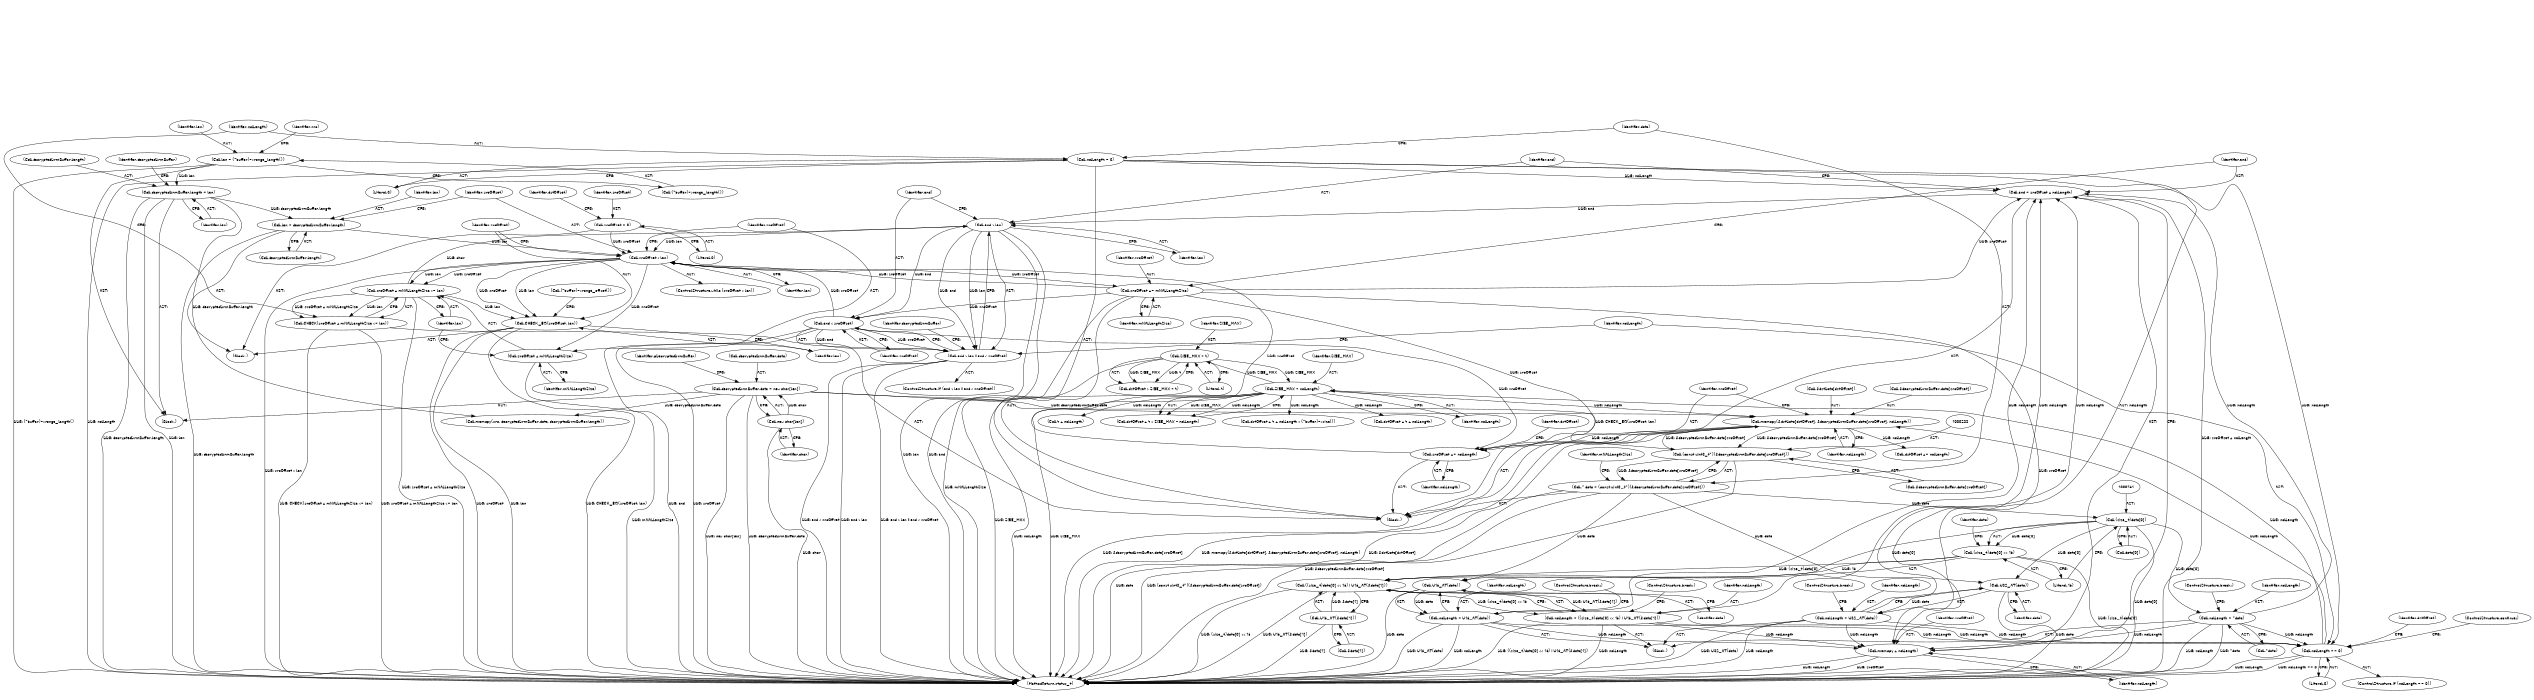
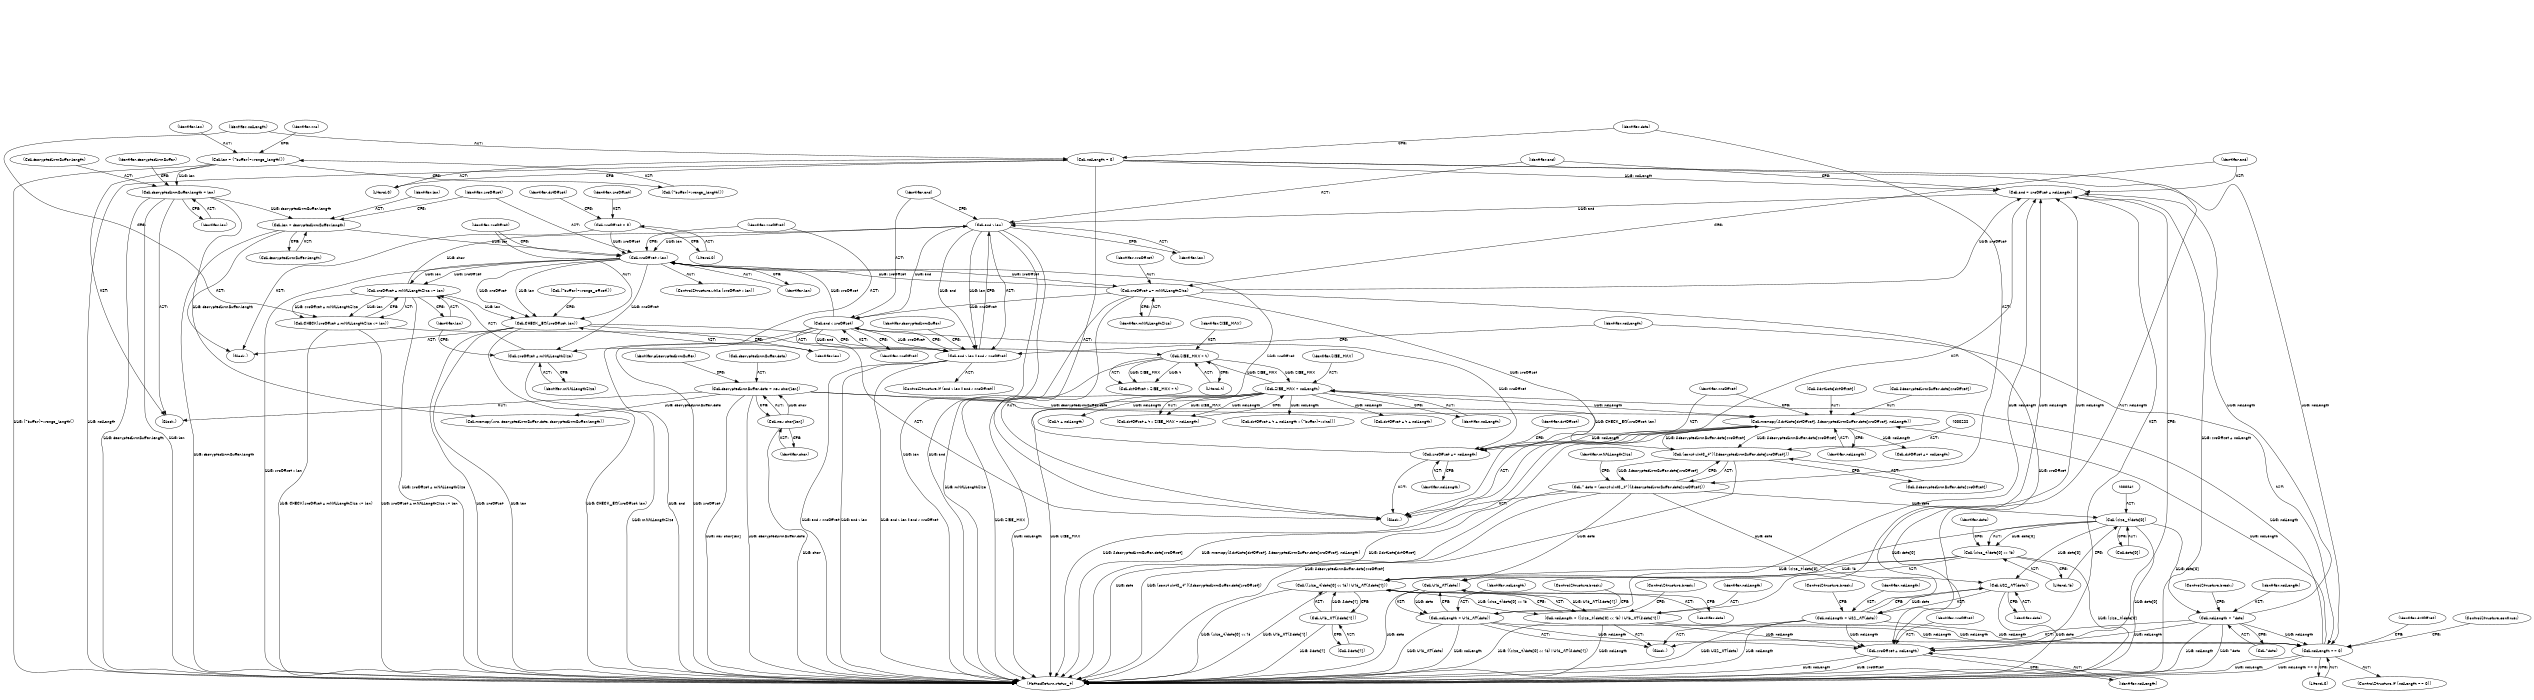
  digraph {
    fontname="Patrick Hand"
    node [fontname="Patrick Hand"]
    edge [fontname="Patrick Hand"]
    n1 [label="(Call,end = srcOffset + nalLength)"]
    n2 [label="(Call,end > len)"]
-   n3 [label="(Call,memcpy + nalLength)"]
+   n3 [label="(Call,srcOffset + nalLength)"]
    n4 [label="(MethodReturn,status_t)"]
    n5 [label="(Block,)"]
    n6 [label="(Call,srcOffset < len)"]
    n7 [label="(Call,end < srcOffset)"]
    n8 [label="(Call,end > len || end < srcOffset)"]
    n9 [label="(Identifier,len)"]
    n10 [label="(Identifier,nalLength)"]
    n11 [label="(Call,srcOffset += mNALLengthSize)"]
    n12 [label="(Call,srcOffset += nalLength)"]
    n13 [label="(Identifier,mNALLengthSize)"]
    n14 [label="(Call,srcOffset + mNALLengthSize <= len)"]
    n15 [label="(Call,CHECK_EQ(srcOffset, len))"]
    n16 [label="(Call,srcOffset + mNALLengthSize)"]
    n17 [label="(Identifier,len)"]
    n18 [label="(ControlStructure,while (srcOffset < len))"]
    n19 [label="(Identifier,srcOffset)"]
    n20 [label="(Identifier,nalLength)"]
    n21 [label="(Call,CHECK(srcOffset + mNALLengthSize <= len))"]
    n22 [label="(Identifier,len)"]
    n23 [label="(Block,)"]
    n24 [label="(Identifier,len)"]
    n25 [label="(Identifier,mNALLengthSize)"]
    n26 [label="(ControlStructure,if (end > len || end < srcOffset))"]
    n27 [label="(Call,nalLength = U32_AT(data))"]
    n28 [label="(Call,U32_AT(data))"]
    n29 [label="(Call,nalLength == 0)"]
    n30 [label="(Block,)"]
    n31 [label="(Identifier,data)"]
    n32 [label="(Call,memcpy(&dstData[dstOffset], &decryptedDrmBuffer.data[srcOffset], nalLength))"]
    n33 [label="(Call,SIZE_MAX - nalLength)"]
    n34 [label="(Literal,0)"]
    n35 [label="(ControlStructure,if (nalLength == 0))"]
    n36 [label="(Call,* data = (const uint8_t*)(&decryptedDrmBuffer.data[srcOffset]))"]
    n37 [label="(Call,(const uint8_t*)(&decryptedDrmBuffer.data[srcOffset]))"]
    n38 [label="(Call,(size_t)data[0])"]
    n39 [label="(Call,U16_AT(data))"]
    n40 [label="(Call,&decryptedDrmBuffer.data[srcOffset])"]
    n41 [label="(Call,(size_t)data[0] << 16)"]
    n42 [label="(Call,nalLength = *data)"]
    n43 [label="(Call,data[0])"]
    n44 [label="(Call,nalLength = U16_AT(data))"]
    n45 [label="(Identifier,data)"]
    n46 [label="(Call,dstOffset += nalLength)"]
    n47 [label="(Identifier,nalLength)"]
    n48 [label="(Call,decryptedDrmBuffer.data = new char[len])"]
    n49 [label="(Call,new char[len])"]
    n50 [label="(Block,)"]
    n51 [label="(Call,memcpy(src, decryptedDrmBuffer.data, decryptedDrmBuffer.length))"]
    n52 [label="(Identifier,char)"]
    n53 [label="(Call,SIZE_MAX - 4)"]
    n54 [label="(Call,4 + nalLength)"]
    n55 [label="(Call,dstOffset + 4 > SIZE_MAX - nalLength)"]
    n56 [label="(Call,dstOffset + 4 + nalLength > (*buffer)->size())"]
    n57 [label="(Call,dstOffset + 4 + nalLength)"]
    n58 [label="(Identifier,nalLength)"]
    n59 [label="(Literal,4)"]
    n60 [label="(Call,dstOffset > SIZE_MAX - 4)"]
    n61 [label="(Call,nalLength = ((size_t)data[0] << 16) | U16_AT(&data[1]))"]
    n62 [label="(Call,((size_t)data[0] << 16) | U16_AT(&data[1]))"]
    n63 [label="(Call,U16_AT(&data[1]))"]
    n64 [label="(Call,&data[1])"]
    n65 [label="(Literal,16)"]
    n66 [label="(Call,*data)"]
    n67 [label="(Call,nalLength = 0)"]
    n68 [label="(Literal,0)"]
    n69 [label="(Call,srcOffset = 0)"]
    n70 [label="(Literal,0)"]
    n71 [label="(Call,len = decryptedDrmBuffer.length)"]
    n72 [label="(Call,decryptedDrmBuffer.length)"]
    n73 [label="(Call,decryptedDrmBuffer.length = len)"]
    n74 [label="(Identifier,len)"]
    n75 [label="(Call,len = (*buffer)->range_length())"]
    n76 [label="(Call,(*buffer)->range_length())"]
    n77 [label="(Identifier,nalLength)"]
    n78 [label="(Call,decryptedDrmBuffer.data)"]
    n79 [label="(ControlStructure,break;)"]
    n80 [label="(Identifier,len)"]
    n81 [label="(ControlStructure,break;)"]
    n82 [label="(Identifier,srcOffset)"]
    n83 [label="(Call,&dstData[dstOffset])"]
    n84 [label="(Identifier,srcOffset)"]
    n85 [label="(Identifier,mNALLengthSize)"]
    n86 [label="(Call,decryptedDrmBuffer.length)"]
    n87 [label="(Identifier,src)"]
    n88 [label="(Identifier,nalLength)"]
    n89 [label="(Identifier,pDecryptedDrmBuffer)"]
    n90 [label="(Identifier,dstOffset)"]
    n91 [label="(ControlStructure,continue;)"]
    n92 [label="(Identifier,SIZE_MAX)"]
    n93 [label="(ControlStructure,break;)"]
    n94 [label="(Identifier,nalLength)"]
    n95 [label="(Identifier,len)"]
    n96 [label="(Identifier,srcOffset)"]
    n97 [label="(Identifier,nalLength)"]
    n98 [label="(Identifier,end)"]
    n99 [label="(Identifier,data)"]
    n100 [label="(Identifier,dstOffset)"]
    n101 [label="(Identifier,nalLength)"]
    n102 [label="(Identifier,srcOffset)"]
    n103 [label="(Identifier,decryptedDrmBuffer)"]
    n104 [label="(Identifier,data)"]
    n105 [label="(Identifier,srcOffset)"]
    n106 [label="(Identifier,nalLength)"]
    n107 [label="(Call,&decryptedDrmBuffer.data[srcOffset])"]
    n108 [label="(ControlStructure,break;)"]
    n109 [label="(Identifier,SIZE_MAX)"]
    n110 [label="(Call,(*buffer)->range_offset())"]
    n111 [label="(Identifier,srcOffset)"]
    n112 [label="(Identifier,end)"]
    n113 [label="(Identifier,decryptedDrmBuffer)"]
    n114 [label="(Identifier,srcOffset)"]
    n115 [label="(Identifier,end)"]
    n116 [label="(Identifier,dstOffset)"]
    1000233
-   1000261
+   1000261 [label=1000361]
    n1 -> n2 [label="DDG: end"]
    n1 -> n3 [label="CFG: "]
    n1 -> n4 [label="DDG: srcOffset + nalLength"]
    n1 -> n5 [label="AST: "]
    n2 -> n4 [label="DDG: len"]
    n2 -> n4 [label="DDG: end"]
    n2 -> n6 [label="DDG: len"]
    n2 -> n7 [label="DDG: end"]
    n2 -> n8 [label="AST: "]
    n2 -> n8 [label="DDG: end"]
    n2 -> n8 [label="DDG: len"]
    n2 -> n9 [label="CFG: "]
    n3 -> n1 [label="AST: "]
    n3 -> n4 [label="DDG: nalLength"]
    n3 -> n4 [label="DDG: srcOffset"]
    n3 -> n10 [label="CFG: "]
    n6 -> n4 [label="DDG: srcOffset < len"]
    n6 -> n11 [label="DDG: srcOffset"]
    n6 -> n14 [label="DDG: srcOffset"]
    n6 -> n14 [label="DDG: len"]
    n6 -> n15 [label="DDG: srcOffset"]
    n6 -> n15 [label="DDG: len"]
    n6 -> n16 [label="DDG: srcOffset"]
    n6 -> n17 [label="CFG: "]
    n6 -> n18 [label="AST: "]
    n7 -> n4 [label="DDG: end"]
    n7 -> n4 [label="DDG: srcOffset"]
    n7 -> n6 [label="DDG: srcOffset"]
    n7 -> n8 [label="AST: "]
    n7 -> n8 [label="DDG: end"]
    n7 -> n8 [label="DDG: srcOffset"]
    n7 -> n12 [label="DDG: srcOffset"]
    n7 -> n19 [label="CFG: "]
    n8 -> n2 [label="CFG: "]
    n8 -> n4 [label="DDG: end > len"]
    n8 -> n4 [label="DDG: end > len || end < srcOffset"]
    n8 -> n4 [label="DDG: end < srcOffset"]
    n8 -> n7 [label="CFG: "]
    n8 -> n26 [label="AST: "]
    n9 -> n2 [label="AST: "]
    n10 -> n3 [label="AST: "]
    n11 -> n1 [label="DDG: srcOffset"]
    n11 -> n3 [label="DDG: srcOffset"]
    n11 -> n4 [label="DDG: mNALLengthSize"]
    n11 -> n5 [label="AST: "]
    n11 -> n6 [label="DDG: srcOffset"]
    n11 -> n7 [label="DDG: srcOffset"]
    n11 -> n12 [label="DDG: srcOffset"]
    n11 -> n13 [label="CFG: "]
    n12 -> n5 [label="AST: "]
    n12 -> n6 [label="DDG: srcOffset"]
    n12 -> n20 [label="CFG: "]
    n13 -> n11 [label="AST: "]
    n14 -> n2 [label="DDG: char"]
    n14 -> n4 [label="DDG: srcOffset + mNALLengthSize"]
    n14 -> n15 [label="DDG: len"]
    n14 -> n21 [label="AST: "]
    n14 -> n21 [label="DDG: srcOffset + mNALLengthSize"]
    n14 -> n21 [label="DDG: len"]
    n14 -> n22 [label="CFG: "]
    n15 -> n4 [label="DDG: len"]
    n15 -> n4 [label="DDG: CHECK_EQ(srcOffset, len)"]
    n15 -> n4 [label="DDG: srcOffset"]
    n15 -> n23 [label="AST: "]
    n15 -> n24 [label="CFG: "]
    n16 -> n4 [label="DDG: mNALLengthSize"]
    n16 -> n14 [label="AST: "]
    n16 -> n25 [label="CFG: "]
    n17 -> n6 [label="AST: "]
    n19 -> n7 [label="AST: "]
    n20 -> n12 [label="AST: "]
    n21 -> n4 [label="DDG: CHECK(srcOffset + mNALLengthSize <= len)"]
    n21 -> n4 [label="DDG: srcOffset + mNALLengthSize <= len"]
    n21 -> n5 [label="AST: "]
    n21 -> n14 [label="CFG: "]
    n22 -> n14 [label="AST: "]
    n22 -> n16 [label="CFG: "]
    n24 -> n15 [label="AST: "]
    n25 -> n16 [label="AST: "]
    n27 -> n1 [label="DDG: nalLength"]
    n27 -> n3 [label="DDG: nalLength"]
    n27 -> n4 [label="DDG: U32_AT(data)"]
    n27 -> n4 [label="DDG: nalLength"]
    n27 -> n28 [label="CFG: "]
    n27 -> n29 [label="DDG: nalLength"]
    n27 -> n30 [label="AST: "]
    n28 -> n4 [label="DDG: data"]
    n28 -> n27 [label="AST: "]
    n28 -> n27 [label="DDG: data"]
    n28 -> n31 [label="CFG: "]
    n29 -> n4 [label="DDG: nalLength"]
    n29 -> n4 [label="DDG: nalLength == 0"]
    n29 -> n32 [label="DDG: nalLength"]
    n29 -> n33 [label="DDG: nalLength"]
    n29 -> n34 [label="CFG: "]
    n29 -> n35 [label="AST: "]
    n31 -> n28 [label="AST: "]
    n32 -> n4 [label="DDG: &decryptedDrmBuffer.data[srcOffset]"]
    n32 -> n4 [label="DDG: memcpy(&dstData[dstOffset], &decryptedDrmBuffer.data[srcOffset], nalLength)"]
    n32 -> n4 [label="DDG: &dstData[dstOffset]"]
    n32 -> n5 [label="AST: "]
    n32 -> n12 [label="DDG: nalLength"]
    n32 -> n37 [label="DDG: &decryptedDrmBuffer.data[srcOffset]"]
    n32 -> n46 [label="DDG: nalLength"]
    n32 -> n47 [label="CFG: "]
    n33 -> n4 [label="DDG: nalLength"]
    n33 -> n4 [label="DDG: SIZE_MAX"]
    n33 -> n32 [label="DDG: nalLength"]
    n33 -> n53 [label="DDG: SIZE_MAX"]
    n33 -> n54 [label="DDG: nalLength"]
    n33 -> n55 [label="AST: "]
    n33 -> n55 [label="DDG: SIZE_MAX"]
    n33 -> n55 [label="DDG: nalLength"]
    n33 -> n56 [label="DDG: nalLength"]
    n33 -> n57 [label="DDG: nalLength"]
    n33 -> n58 [label="CFG: "]
    n34 -> n29 [label="AST: "]
    n36 -> n4 [label="DDG: data"]
    n36 -> n4 [label="DDG: (const uint8_t*)(&decryptedDrmBuffer.data[srcOffset])"]
    n36 -> n5 [label="AST: "]
    n36 -> n28 [label="DDG: data"]
    n36 -> n37 [label="CFG: "]
    n36 -> n38 [label="DDG: data"]
    n36 -> n39 [label="DDG: data"]
    n37 -> n4 [label="DDG: &decryptedDrmBuffer.data[srcOffset]"]
    n37 -> n32 [label="DDG: &decryptedDrmBuffer.data[srcOffset]"]
    n37 -> n36 [label="AST: "]
    n37 -> n36 [label="DDG: &decryptedDrmBuffer.data[srcOffset]"]
    n37 -> n40 [label="CFG: "]
    n38 -> n4 [label="DDG: data[0]"]
    n38 -> n28 [label="DDG: data[0]"]
    n38 -> n39 [label="DDG: data[0]"]
    n38 -> n41 [label="AST: "]
    n38 -> n41 [label="DDG: data[0]"]
    n38 -> n42 [label="DDG: data[0]"]
    n38 -> n43 [label="CFG: "]
    n39 -> n4 [label="DDG: data"]
    n39 -> n44 [label="AST: "]
    n39 -> n44 [label="DDG: data"]
    n39 -> n45 [label="CFG: "]
    n40 -> n37 [label="AST: "]
    n41 -> n4 [label="DDG: (size_t)data[0]"]
    n41 -> n62 [label="AST: "]
    n41 -> n62 [label="DDG: (size_t)data[0]"]
    n41 -> n62 [label="DDG: 16"]
    n41 -> n65 [label="CFG: "]
    n42 -> n1 [label="DDG: nalLength"]
    n42 -> n3 [label="DDG: nalLength"]
    n42 -> n4 [label="DDG: nalLength"]
    n42 -> n4 [label="DDG: *data"]
    n42 -> n29 [label="DDG: nalLength"]
    n42 -> n30 [label="AST: "]
    n42 -> n66 [label="CFG: "]
    n43 -> n38 [label="AST: "]
    n44 -> n1 [label="DDG: nalLength"]
    n44 -> n3 [label="DDG: nalLength"]
    n44 -> n4 [label="DDG: nalLength"]
    n44 -> n4 [label="DDG: U16_AT(data)"]
    n44 -> n29 [label="DDG: nalLength"]
    n44 -> n30 [label="AST: "]
    n44 -> n39 [label="CFG: "]
    n45 -> n39 [label="AST: "]
    n47 -> n32 [label="AST: "]
    n48 -> n4 [label="DDG: new char[len]"]
    n48 -> n4 [label="DDG: decryptedDrmBuffer.data"]
    n48 -> n32 [label="DDG: decryptedDrmBuffer.data"]
    n48 -> n37 [label="DDG: CHECK_EQ(srcOffset, len)"]
    n48 -> n49 [label="CFG: "]
    n48 -> n50 [label="AST: "]
    n48 -> n51 [label="DDG: decryptedDrmBuffer.data"]
    n49 -> n4 [label="DDG: char"]
    n49 -> n48 [label="AST: "]
    n49 -> n48 [label="DDG: char"]
    n49 -> n52 [label="CFG: "]
    n52 -> n49 [label="AST: "]
    n53 -> n4 [label="DDG: SIZE_MAX"]
    n53 -> n33 [label="DDG: SIZE_MAX"]
    n53 -> n59 [label="CFG: "]
    n53 -> n60 [label="AST: "]
    n53 -> n60 [label="DDG: SIZE_MAX"]
    n53 -> n60 [label="DDG: 4"]
    n55 -> n33 [label="CFG: "]
    n58 -> n33 [label="AST: "]
    n59 -> n53 [label="AST: "]
-   n60 -> n53 [label="CFG: "]
+   n15 -> n53 [label="CFG: "]
    n61 -> n1 [label="DDG: nalLength"]
    n61 -> n3 [label="DDG: nalLength"]
    n61 -> n4 [label="DDG: ((size_t)data[0] << 16) | U16_AT(&data[1])"]
    n61 -> n4 [label="DDG: nalLength"]
    n61 -> n29 [label="DDG: nalLength"]
    n61 -> n30 [label="AST: "]
    n61 -> n62 [label="CFG: "]
    n62 -> n4 [label="DDG: (size_t)data[0] << 16"]
    n62 -> n4 [label="DDG: U16_AT(&data[1])"]
    n62 -> n61 [label="AST: "]
    n62 -> n61 [label="DDG: (size_t)data[0] << 16"]
    n62 -> n61 [label="DDG: U16_AT(&data[1])"]
    n62 -> n63 [label="CFG: "]
    n63 -> n4 [label="DDG: &data[1]"]
    n63 -> n62 [label="AST: "]
    n63 -> n62 [label="DDG: &data[1]"]
    n63 -> n64 [label="CFG: "]
    n64 -> n63 [label="AST: "]
    n65 -> n38 [label="CFG: "]
    n65 -> n41 [label="AST: "]
    n66 -> n42 [label="AST: "]
    n67 -> n1 [label="DDG: nalLength"]
    n67 -> n3 [label="AST: nalLength"]
    n67 -> n4 [label="DDG: nalLength"]
    n67 -> n5 [label="AST: "]
    n67 -> n29 [label="DDG: nalLength"]
    n67 -> n68 [label="CFG: "]
    n68 -> n67 [label="AST: "]
    n69 -> n6 [label="DDG: srcOffset"]
    n69 -> n23 [label="AST: "]
    n69 -> n70 [label="CFG: "]
    n70 -> n69 [label="AST: "]
    n71 -> n4 [label="DDG: decryptedDrmBuffer.length"]
    n71 -> n6 [label="DDG: len"]
    n71 -> n23 [label="AST: "]
    n71 -> n72 [label="CFG: "]
    n72 -> n71 [label="AST: "]
    n73 -> n4 [label="DDG: decryptedDrmBuffer.length"]
    n73 -> n4 [label="DDG: len"]
    n73 -> n50 [label="AST: "]
    n73 -> n51 [label="DDG: decryptedDrmBuffer.length"]
    n73 -> n71 [label="DDG: decryptedDrmBuffer.length"]
    n73 -> n74 [label="CFG: "]
    n74 -> n73 [label="AST: "]
    n75 -> n4 [label="DDG: (*buffer)->range_length()"]
    n75 -> n50 [label="AST: "]
    n75 -> n73 [label="DDG: len"]
    n75 -> n76 [label="CFG: "]
    n76 -> n75 [label="AST: "]
    n77 -> n61 [label="AST: "]
    n78 -> n48 [label="AST: "]
    n79 -> n27 [label="CFG: "]
    n80 -> n71 [label="AST: "]
    n81 -> n61 [label="CFG: "]
    n82 -> n3 [label="AST: "]
    n83 -> n32 [label="AST: "]
    n84 -> n12 [label="AST: "]
    n84 -> n32 [label="CFG: "]
    n85 -> n36 [label="CFG: "]
    n86 -> n73 [label="AST: "]
    n87 -> n75 [label="CFG: "]
    n88 -> n21 [label="CFG: "]
    n88 -> n67 [label="AST: "]
    n89 -> n48 [label="CFG: "]
    n90 -> n29 [label="CFG: "]
    n91 -> n29 [label="CFG: "]
    n92 -> n33 [label="AST: "]
    n93 -> n42 [label="CFG: "]
    n94 -> n44 [label="AST: "]
    n95 -> n75 [label="AST: "]
    n96 -> n6 [label="AST: "]
    n96 -> n71 [label="CFG: "]
    n97 -> n42 [label="AST: "]
    n98 -> n1 [label="AST: "]
    n98 -> n11 [label="CFG: "]
    n99 -> n36 [label="AST: "]
    n99 -> n67 [label="CFG: "]
    n100 -> n12 [label="CFG: "]
    n101 -> n8 [label="CFG: "]
    n101 -> n29 [label="AST: "]
    n102 -> n6 [label="CFG: "]
    n102 -> n16 [label="AST: "]
    n103 -> n8 [label="CFG: "]
    n104 -> n41 [label="CFG: "]
    n105 -> n6 [label="CFG: "]
    n105 -> n15 [label="AST: "]
    n106 -> n27 [label="AST: "]
    n107 -> n32 [label="AST: "]
    n108 -> n44 [label="CFG: "]
    n109 -> n53 [label="AST: "]
    n110 -> n15 [label="CFG: "]
    n111 -> n11 [label="AST: "]
    n112 -> n1 [label="CFG: "]
    n112 -> n2 [label="AST: "]
    n113 -> n73 [label="CFG: "]
    n114 -> n69 [label="AST: "]
    n115 -> n2 [label="CFG: "]
    n115 -> n7 [label="AST: "]
    n116 -> n69 [label="CFG: "]
    1000233 -> n37 [label="AST: "]
    1000261 -> n38 [label="AST: "]
  }
